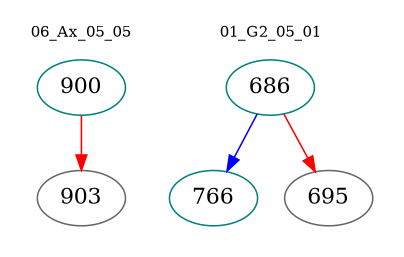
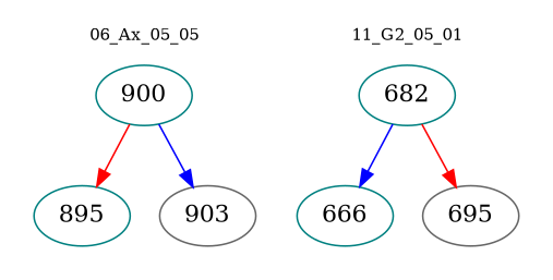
  digraph {
    node [color=teal]
    edge [color=red]
    n1 [label=900]
+   n2 [label=895]
    n3 [color=gray40 label=903]
-   n4 [label=686]
-   n5 [label=766]
+   n4 [label=682]
+   n5 [label=666]
    n6 [color=gray40 label=695]
    subgraph cluster_1 {
      color=white
      fontsize=10
      label="06_Ax_05_05"
      n1
+     n2
      n3
    }
    subgraph cluster_2 {
      color=white
      fontsize=10
-     label="01_G2_05_01"
+     label="11_G2_05_01"
      n4
      n5
      n6
    }
-   n1 -> n3
+   n1 -> n2
+   n1 -> n3 [color=blue]
    n4 -> n5 [color=blue]
    n4 -> n6
  }
